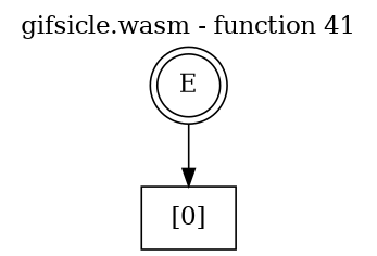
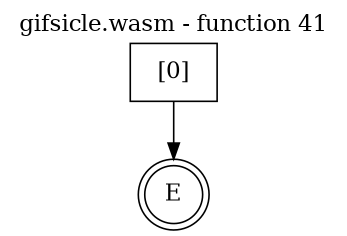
  digraph {
    label="gifsicle.wasm - function 41"
    labelfontcolor=black
    labelfontname=Helvetica
    labelfontsize=16
    labelloc=t
    E [shape=doublecircle]
    n2 [color=black label="[0]" shape=box style=solid]
-   E -> n2
+   n2 -> E
  }
